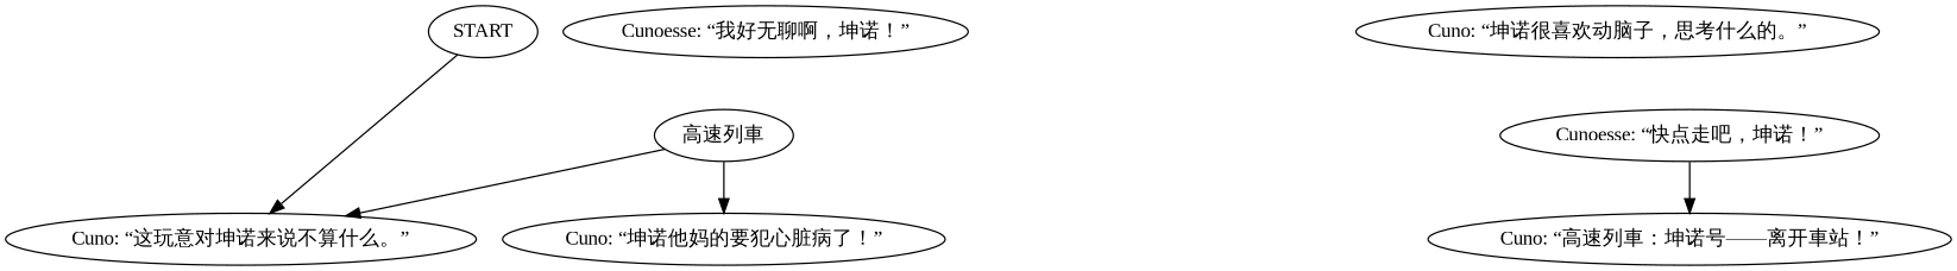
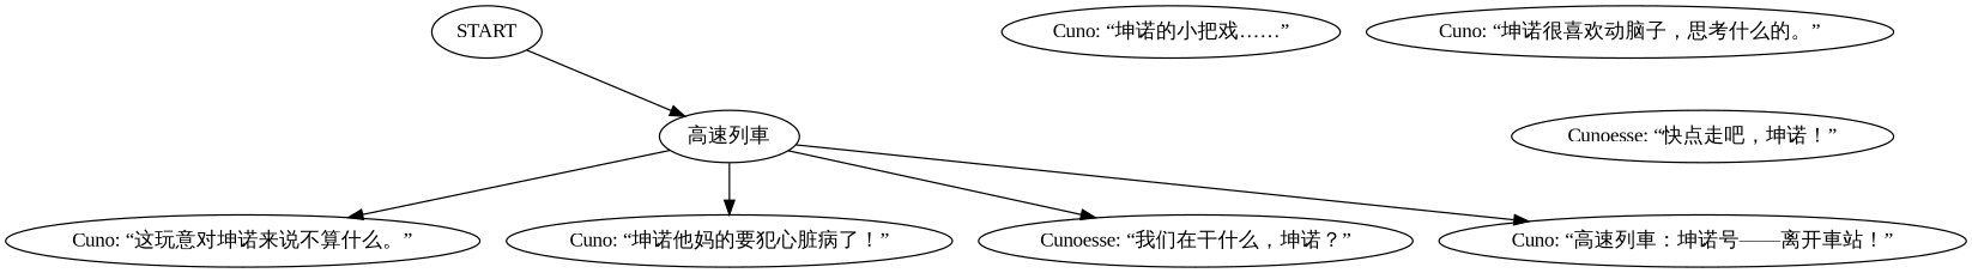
  digraph {
    fontname="Liberation Serif"
    node [fontname="Liberation Serif"]
    edge [fontname="Liberation Serif"]
    n1 [label=START]
    n2 [label="高速列車"]
    n3 [label="Cuno: “坤诺他妈的要犯心脏病了！”"]
    n4 [label="Cuno: “这玩意对坤诺来说不算什么。”"]
    n5 [label="Cuno: “高速列車：坤诺号——离开車站！”"]
+   n6 [label="Cunoesse: “我们在干什么，坤诺？”"]
    n7 [label="Cunoesse: “快点走吧，坤诺！”"]
-   n8 [label="Cunoesse: “我好无聊啊，坤诺！”"]
+   n9 [label="Cuno: “坤诺的小把戏……”"]
    n10 [label="Cuno: “坤诺很喜欢动脑子，思考什么的。”"]
-   n1 -> n4
+   n1 -> n2
    n2 -> n3
    n2 -> n4
-   n7 -> n5
+   n2 -> n5
+   n2 -> n6
  }
